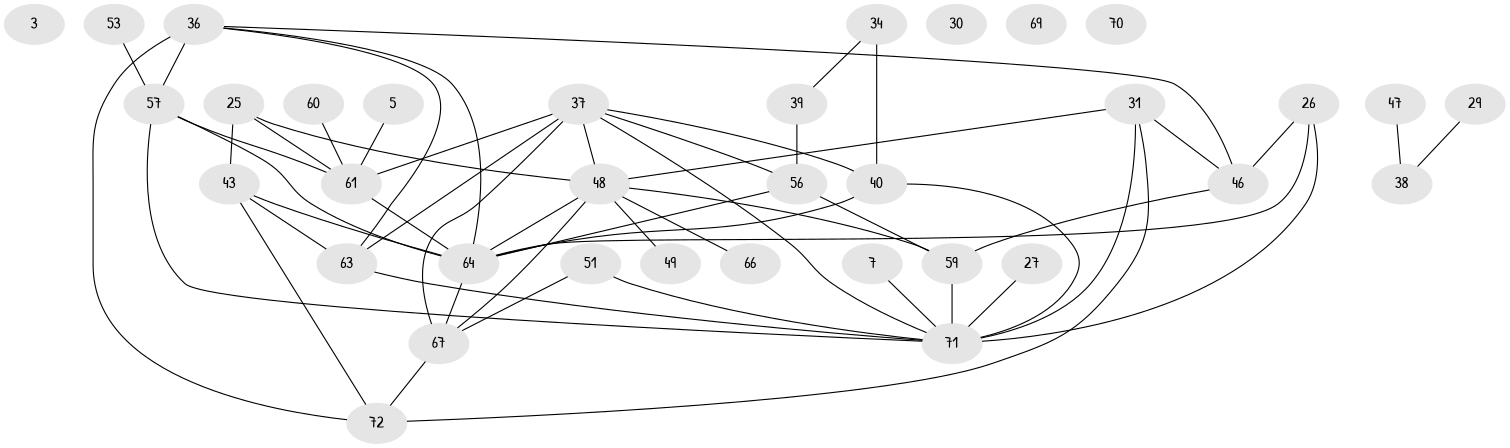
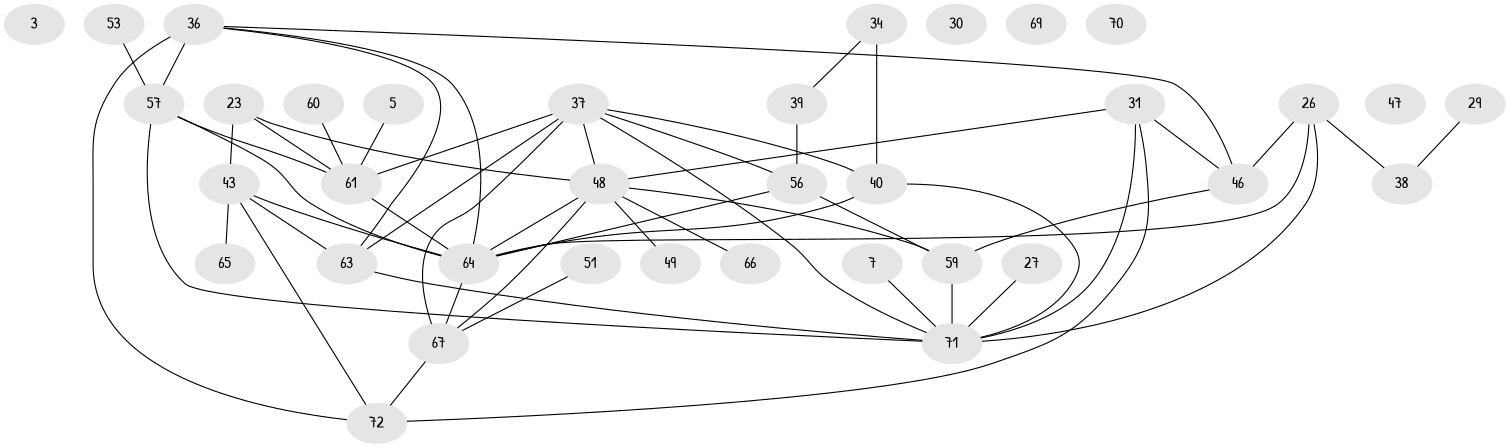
  graph {
    fontname="Patrick Hand"
    node [color=gray90 fontname="Patrick Hand" style=filled]
    edge [fontname="Patrick Hand"]
    3
    61 [super="+54+52+55"]
    64 [super="+24+62"]
    5
    71 [super="+68+42"]
    7
-   23 [super="+16" label=25]
+   23 [super="+16"]
    43 [super="+19"]
    48 [super="+15+8+32"]
    72 [super="+2"]
    63 [super="+22+44"]
+   65
    67 [super="+17"]
    49
    59 [super="+58"]
    66
    38 [super="+10"]
    26
    46 [super="+20"]
    27
    29
    30
    31 [super="+25+11"]
    34 [super="+12"]
    39
    40
    56 [super="+50"]
    36 [super="+13+28"]
    57 [super="+33"]
    37 [super="+1"]
    47
    53
    51
    60
    69
    70
    61 -- 64 [weight=3]
    64 -- 67
    5 -- 61
    7 -- 71
    23 -- 61
    23 -- 43
    23 -- 48
    43 -- 64
    43 -- 72
    43 -- 63
+   43 -- 65
    48 -- 64 [weight=2]
    48 -- 67 [weight=3]
    48 -- 49
    48 -- 59
    48 -- 66
    63 -- 71
    67 -- 72 [weight=2]
    59 -- 71 [weight=4]
    26 -- 64
    26 -- 71
-   47 -- 38
+   26 -- 38
    26 -- 46
    46 -- 59
    27 -- 71
    29 -- 38
    31 -- 71 [weight=2]
    31 -- 48 [weight=2]
    31 -- 72
    31 -- 46
    34 -- 39
    34 -- 40 [weight=2]
    39 -- 56 [weight=2]
    40 -- 64 [weight=3]
    40 -- 71 [weight=2]
    56 -- 64
    56 -- 59 [weight=2]
    36 -- 64
    36 -- 72 [weight=2]
    36 -- 63 [weight=2]
    36 -- 46
    36 -- 57 [weight=3]
    57 -- 61 [weight=2]
    57 -- 64
    57 -- 71 [weight=3]
    37 -- 61
    37 -- 71
    37 -- 48
    37 -- 63
    37 -- 67 [weight=3]
    37 -- 40 [weight=2]
    37 -- 56
    53 -- 57
-   51 -- 71
    51 -- 67
    60 -- 61
  }
